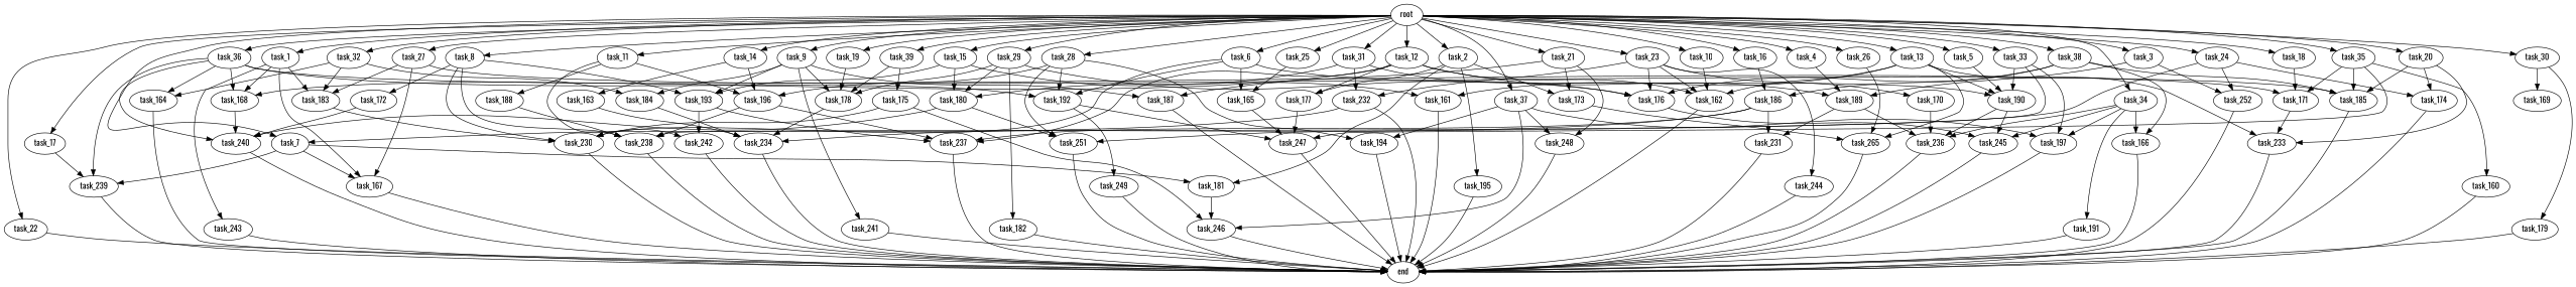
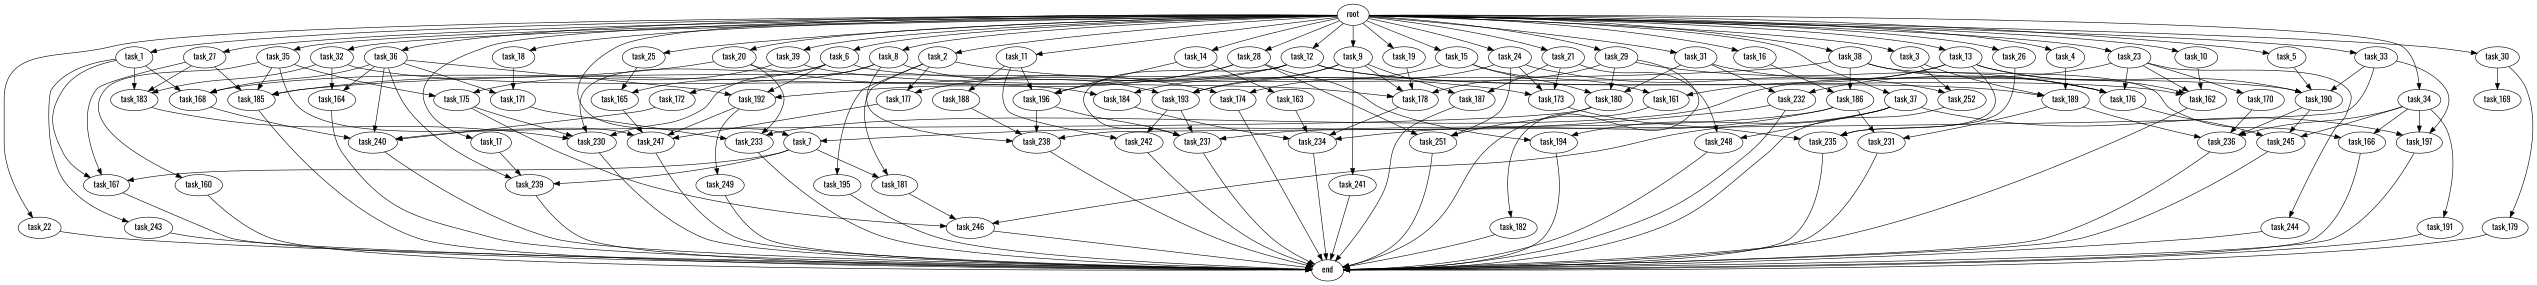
  digraph {
    fontname=Oswald
    node [fontname=Oswald]
    edge [fontname=Oswald]
    root
    task_1
    task_2
    task_3
    task_4
    task_5
    task_6
    task_7
    task_8
    task_9
    task_10
    task_11
    task_12
    task_13
    task_14
    task_15
    task_16
    task_17
    task_18
    task_19
    task_20
    task_21
    task_22
    task_23
    task_24
    task_25
    task_26
    task_27
    task_28
    task_29
    task_30
    task_31
    task_32
    task_33
    task_34
    task_35
    task_36
    task_37
    task_38
    task_39
    task_167
    task_168
    task_183
    task_243
    task_173
    task_177
    task_181
    task_195
    task_189
    task_252
    task_190
    task_165
    task_192
    task_230
    task_239
    task_172
    task_193
    task_238
    task_178
    task_184
    task_187
    task_241
    task_162
    task_188
    task_196
    task_242
    task_237
    task_161
    task_233
-   task_235 [label=task_265]
+   task_235
    task_163
    task_180
    task_186
    task_171
    task_174
    task_185
    task_248
    end
    task_232
    task_170
    task_176
    task_244
    task_251
    task_194
    task_182
    task_169
    task_179
    task_164
    task_197
    task_166
    task_191
    task_236
    task_245
    task_160
    task_175
    task_247
    task_240
    task_246
    task_231
    task_249
    task_234
    root -> task_1
    root -> task_2
    root -> task_3
    root -> task_4
    root -> task_5
    root -> task_6
    root -> task_7
    root -> task_8
    root -> task_9
    root -> task_10
    root -> task_11
    root -> task_12
    root -> task_13
    root -> task_14
    root -> task_15
    root -> task_16
    root -> task_17
    root -> task_18
    root -> task_19
    root -> task_20
    root -> task_21
    root -> task_22
    root -> task_23
    root -> task_24
    root -> task_25
    root -> task_26
    root -> task_27
    root -> task_28
    root -> task_29
    root -> task_30
    root -> task_31
    root -> task_32
    root -> task_33
    root -> task_34
    root -> task_35
    root -> task_36
    root -> task_37
    root -> task_38
    root -> task_39
    task_1 -> task_167
    task_1 -> task_168
    task_1 -> task_183
    task_1 -> task_243
    task_2 -> task_173
    task_2 -> task_177
    task_2 -> task_181
    task_2 -> task_195
    task_3 -> task_189
    task_3 -> task_252
    task_4 -> task_189
    task_5 -> task_190
    task_6 -> task_190
    task_6 -> task_165
    task_6 -> task_192
    task_6 -> task_230
    task_7 -> task_167
    task_7 -> task_181
    task_7 -> task_239
    task_8 -> task_230
    task_8 -> task_172
    task_8 -> task_193
    task_8 -> task_238
    task_9 -> task_193
    task_9 -> task_178
    task_9 -> task_184
    task_9 -> task_187
    task_9 -> task_241
    task_10 -> task_162
    task_11 -> task_188
    task_11 -> task_196
    task_11 -> task_242
    task_12 -> task_168
    task_12 -> task_177
    task_12 -> task_189
    task_12 -> task_162
    task_12 -> task_237
    task_13 -> task_190
    task_13 -> task_162
    task_13 -> task_161
    task_13 -> task_233
    task_13 -> task_235
    task_14 -> task_196
    task_14 -> task_163
    task_15 -> task_193
    task_15 -> task_161
    task_15 -> task_180
    task_16 -> task_186
    task_17 -> task_239
    task_18 -> task_171
    task_19 -> task_178
    task_20 -> task_233
    task_20 -> task_174
    task_20 -> task_185
    task_21 -> task_173
    task_21 -> task_187
    task_21 -> task_248
    task_22 -> end
    task_23 -> task_162
    task_23 -> task_232
    task_23 -> task_170
    task_23 -> task_176
    task_23 -> task_244
+   task_24 -> task_173
    task_24 -> task_252
    task_24 -> task_174
    task_24 -> task_251
    task_25 -> task_165
    task_26 -> task_235
    task_27 -> task_167
    task_27 -> task_183
    task_27 -> task_185
    task_28 -> task_192
    task_28 -> task_196
    task_28 -> task_251
    task_28 -> task_194
    task_29 -> task_178
    task_29 -> task_180
    task_29 -> task_176
    task_29 -> task_182
    task_30 -> task_169
    task_30 -> task_179
    task_31 -> task_180
    task_31 -> task_232
    task_31 -> task_176
    task_32 -> task_183
    task_32 -> task_184
    task_32 -> task_164
    task_33 -> task_190
    task_33 -> task_238
    task_33 -> task_197
    task_34 -> task_197
    task_34 -> task_166
    task_34 -> task_191
    task_34 -> task_236
    task_34 -> task_245
    task_35 -> task_185
    task_35 -> task_160
-   task_35 -> task_171
+   task_35 -> task_175
    task_35 -> task_247
    task_36 -> task_168
    task_36 -> task_192
    task_36 -> task_239
    task_36 -> task_171
    task_36 -> task_164
    task_36 -> task_240
    task_37 -> task_248
    task_37 -> task_194
    task_37 -> task_197
    task_37 -> task_246
    task_38 -> task_186
    task_38 -> task_185
    task_38 -> task_176
    task_38 -> task_166
    task_39 -> task_178
    task_39 -> task_175
    task_167 -> end
    task_168 -> task_240
    task_183 -> task_230
    task_243 -> end
    task_173 -> task_235
    task_177 -> task_247
    task_181 -> task_246
    task_195 -> end
    task_189 -> task_236
    task_189 -> task_231
    task_252 -> end
    task_190 -> task_236
    task_190 -> task_245
    task_165 -> task_247
    task_192 -> task_247
    task_192 -> task_249
    task_230 -> end
    task_239 -> end
    task_172 -> task_240
    task_193 -> task_242
    task_193 -> task_237
    task_238 -> end
    task_178 -> task_234
    task_184 -> task_234
    task_187 -> end
    task_241 -> end
    task_162 -> end
    task_188 -> task_238
    task_196 -> task_238
    task_196 -> task_237
    task_242 -> end
    task_237 -> end
    task_161 -> end
    task_233 -> end
    task_235 -> end
    task_163 -> task_234
    task_180 -> task_251
    task_180 -> task_240
    task_186 -> task_237
    task_186 -> task_231
    task_186 -> task_234
    task_171 -> task_233
    task_174 -> end
    task_185 -> end
    task_248 -> end
    task_232 -> task_7
    task_232 -> end
    task_170 -> task_236
    task_176 -> task_245
    task_244 -> end
    task_251 -> end
    task_194 -> end
    task_182 -> end
    task_179 -> end
    task_164 -> end
    task_197 -> end
    task_166 -> end
    task_191 -> end
    task_236 -> end
    task_245 -> end
    task_160 -> end
    task_175 -> task_230
    task_175 -> task_246
    task_247 -> end
    task_240 -> end
    task_246 -> end
    task_231 -> end
    task_249 -> end
    task_234 -> end
  }
